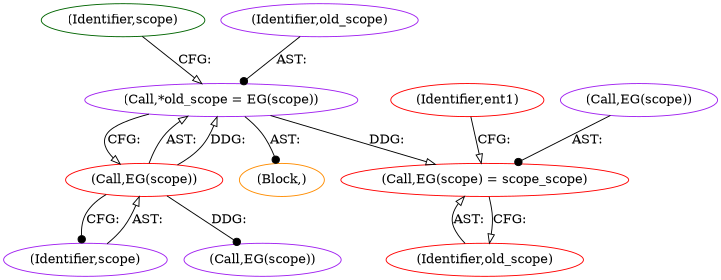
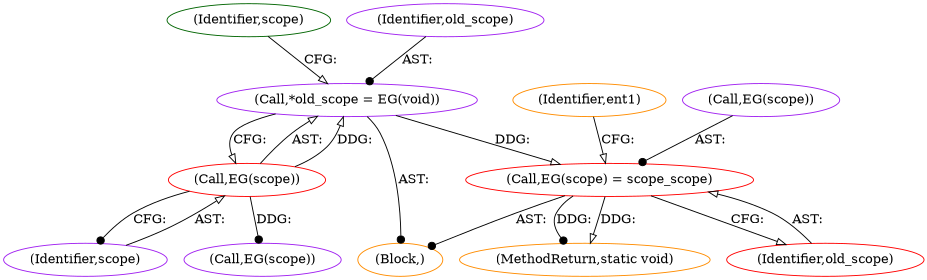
  digraph {
    node [color=purple]
    edge [arrowhead=onormal]
    n1 [color=red label="(Call,EG(scope) = scope_scope)"]
+   n2 [color=darkorange label="(MethodReturn,static void)"]
    n3 [color=red label="(Identifier,old_scope)"]
    n4 [color=darkorange label="(Block,)"]
-   n5 [label="(Call,*old_scope = EG(scope))"]
+   n5 [label="(Call,*old_scope = EG(void))"]
    n6 [color=red label="(Call,EG(scope))"]
    n7 [label="(Identifier,scope)"]
    n8 [label="(Call,EG(scope))"]
-   n9 [color=red label="(Identifier,ent1)"]
+   n9 [color=darkorange label="(Identifier,ent1)"]
    n10 [color=darkgreen label="(Identifier,scope)"]
    n11 [label="(Identifier,old_scope)"]
    n12 [label="(Call,EG(scope))"]
+   n1 -> n2 [arrowhead=dot label="DDG: "]
+   n1 -> n2 [label="DDG: "]
    n1 -> n3 [label="CFG: "]
+   n1 -> n4 [arrowhead=dot label="AST: "]
    n3 -> n1 [label="AST: "]
    n5 -> n1 [label="DDG: "]
    n5 -> n4 [arrowhead=dot label="AST: "]
    n5 -> n6 [label="CFG: "]
    n6 -> n5 [label="AST: "]
    n6 -> n5 [label="DDG: "]
    n6 -> n7 [arrowhead=dot label="CFG: "]
    n6 -> n8 [arrowhead=dot label="DDG: "]
    n7 -> n6 [label="AST: "]
    n9 -> n1 [label="CFG: "]
    n10 -> n5 [label="CFG: "]
    n11 -> n5 [arrowhead=dot label="AST: "]
    n12 -> n1 [arrowhead=dot label="AST: "]
  }
